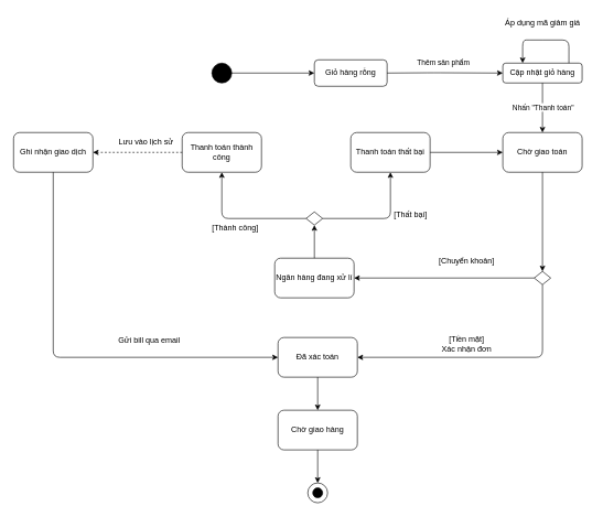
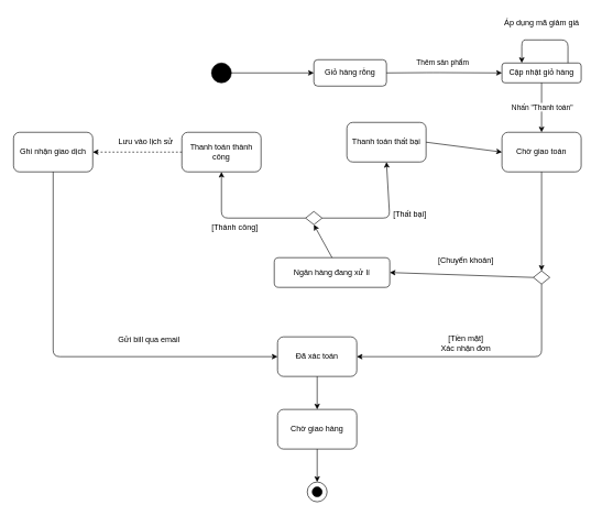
  <mxCell id="0" />
  <mxCell id="1" parent="0" />
- <mxCell id="2" value="Thanh toán thất bại" style="rounded=1;whiteSpace=wrap;html=1;" parent="1" vertex="1"><mxGeometry x="530" y="200" width="120" height="60" as="geometry" /></mxCell>
+ <mxCell id="2" value="Thanh toán thất bại" style="rounded=1;whiteSpace=wrap;html=1;" parent="1" vertex="1"><mxGeometry x="525" y="185" width="120" height="60" as="geometry" /></mxCell>
  <mxCell id="3" value="Thanh toán thành công" style="rounded=1;whiteSpace=wrap;html=1;" parent="1" vertex="1"><mxGeometry x="275" y="200" width="120" height="60" as="geometry" /></mxCell>
  <mxCell id="4" value="Giỏ hàng rỗng" style="rounded=1;whiteSpace=wrap;html=1;" parent="1" vertex="1"><mxGeometry x="475" y="90" width="110" height="40" as="geometry" /></mxCell>
  <mxCell id="5" value="Cập nhật giỏ hàng" style="rounded=1;whiteSpace=wrap;html=1;" parent="1" vertex="1"><mxGeometry x="760" y="95" width="120" height="30" as="geometry" /></mxCell>
  <mxCell id="6" value="Chờ giao toán" style="rounded=1;whiteSpace=wrap;html=1;" parent="1" vertex="1"><mxGeometry x="760" y="200" width="120" height="60" as="geometry" /></mxCell>
- <mxCell id="7" value="Ngân hàng đang xử lí" style="rounded=1;whiteSpace=wrap;html=1;" parent="1" vertex="1"><mxGeometry x="415" y="390" width="120" height="60" as="geometry" /></mxCell>
+ <mxCell id="7" value="Ngân hàng đang xử lí" style="rounded=1;whiteSpace=wrap;html=1;" parent="1" vertex="1"><mxGeometry x="415" y="390" width="175" height="45" as="geometry" /></mxCell>
  <mxCell id="8" value="" style="ellipse;whiteSpace=wrap;html=1;aspect=fixed;fillColor=#000000;" parent="1" vertex="1"><mxGeometry x="320" y="95" width="30" height="30" as="geometry" /></mxCell>
  <mxCell id="9" value="" style="endArrow=classic;html=1;exitX=1;exitY=0.5;exitDx=0;exitDy=0;entryX=0;entryY=0.5;entryDx=0;entryDy=0;" parent="1" source="8" target="4" edge="1"><mxGeometry width="50" height="50" relative="1" as="geometry"><mxPoint x="470" y="270" as="sourcePoint" /><mxPoint x="520" y="220" as="targetPoint" /></mxGeometry></mxCell>
  <mxCell id="10" value="" style="endArrow=classic;html=1;exitX=1;exitY=0.5;exitDx=0;exitDy=0;entryX=0;entryY=0.5;entryDx=0;entryDy=0;" parent="1" source="4" target="5" edge="1"><mxGeometry width="50" height="50" relative="1" as="geometry"><mxPoint x="585" y="109.55" as="sourcePoint" /><mxPoint x="710" y="109.55" as="targetPoint" /><Array as="points"><mxPoint x="655" y="109.55" /></Array></mxGeometry></mxCell>
  <mxCell id="11" value="Thêm sản phẩm" style="edgeLabel;html=1;align=center;verticalAlign=middle;resizable=0;points=[];" parent="10" vertex="1" connectable="0"><mxGeometry x="0.008" relative="1" as="geometry"><mxPoint x="-3" y="-15" as="offset" /></mxGeometry></mxCell>
  <mxCell id="12" value="" style="endArrow=classic;html=1;exitX=0.5;exitY=1;exitDx=0;exitDy=0;entryX=0.5;entryY=0;entryDx=0;entryDy=0;" parent="1" source="5" target="6" edge="1"><mxGeometry width="50" height="50" relative="1" as="geometry"><mxPoint x="840" y="170" as="sourcePoint" /><mxPoint x="780" y="180" as="targetPoint" /></mxGeometry></mxCell>
  <mxCell id="13" value="Nhấn &quot;Thanh toán&quot;" style="edgeLabel;html=1;align=center;verticalAlign=middle;resizable=0;points=[];" parent="12" vertex="1" connectable="0"><mxGeometry x="0.008" relative="1" as="geometry"><mxPoint y="-2" as="offset" /></mxGeometry></mxCell>
  <mxCell id="14" value="" style="endArrow=classic;html=1;exitX=0.5;exitY=1;exitDx=0;exitDy=0;entryX=0.5;entryY=0;entryDx=0;entryDy=0;" parent="1" source="6" target="30" edge="1"><mxGeometry width="50" height="50" relative="1" as="geometry"><mxPoint x="760" y="340" as="sourcePoint" /><mxPoint x="680" y="210" as="targetPoint" /></mxGeometry></mxCell>
  <mxCell id="15" value="" style="endArrow=classic;html=1;exitX=0.5;exitY=0;exitDx=0;exitDy=0;entryX=0.5;entryY=1;entryDx=0;entryDy=0;" parent="1" source="7" target="25" edge="1"><mxGeometry width="50" height="50" relative="1" as="geometry"><mxPoint x="410" y="450" as="sourcePoint" /><mxPoint x="500" y="430" as="targetPoint" /></mxGeometry></mxCell>
  <mxCell id="16" value="" style="endArrow=classic;html=1;exitX=0.833;exitY=0;exitDx=0;exitDy=0;entryX=0.25;entryY=0;entryDx=0;entryDy=0;exitPerimeter=0;" parent="1" source="5" target="5" edge="1"><mxGeometry width="50" height="50" relative="1" as="geometry"><mxPoint x="860" y="170" as="sourcePoint" /><mxPoint x="710" y="30" as="targetPoint" /><Array as="points"><mxPoint x="860" y="60" /><mxPoint x="810" y="60" /><mxPoint x="790" y="60" /></Array></mxGeometry></mxCell>
  <mxCell id="17" value="Áp dụng mã giảm giá" style="text;html=1;align=center;verticalAlign=middle;resizable=0;points=[];autosize=1;strokeColor=none;fillColor=none;" parent="1" vertex="1"><mxGeometry x="750" y="20" width="140" height="30" as="geometry" /></mxCell>
  <mxCell id="18" value="Gửi bill qua email" style="text;html=1;align=center;verticalAlign=middle;resizable=0;points=[];autosize=1;strokeColor=none;fillColor=none;" parent="1" vertex="1"><mxGeometry x="165" y="500" width="120" height="30" as="geometry" /></mxCell>
  <mxCell id="19" value="Chờ giao hàng" style="rounded=1;whiteSpace=wrap;html=1;" parent="1" vertex="1"><mxGeometry x="420" y="620" width="120" height="60" as="geometry" /></mxCell>
  <mxCell id="20" value="" style="endArrow=classic;html=1;exitX=0.5;exitY=1;exitDx=0;exitDy=0;entryX=0.5;entryY=0;entryDx=0;entryDy=0;" parent="1" source="19" target="21" edge="1"><mxGeometry width="50" height="50" relative="1" as="geometry"><mxPoint x="790" y="600" as="sourcePoint" /><mxPoint x="430" y="850" as="targetPoint" /></mxGeometry></mxCell>
  <mxCell id="21" value="" style="ellipse;whiteSpace=wrap;html=1;aspect=fixed;" parent="1" vertex="1"><mxGeometry x="465" y="730" width="30" height="30" as="geometry" /></mxCell>
  <mxCell id="22" value="" style="endArrow=classic;html=1;exitX=0.5;exitY=1;exitDx=0;exitDy=0;entryX=1;entryY=0.5;entryDx=0;entryDy=0;" parent="1" source="30" target="38" edge="1"><mxGeometry width="50" height="50" relative="1" as="geometry"><mxPoint x="818.58" y="370" as="sourcePoint" /><mxPoint x="500" y="570" as="targetPoint" /><Array as="points"><mxPoint x="820" y="540" /></Array></mxGeometry></mxCell>
  <mxCell id="23" value="[Tiền mặt]&lt;br&gt;&lt;div&gt;&lt;span style=&quot;background-color: transparent;&quot;&gt;Xác nhận đơn&lt;/span&gt;&lt;/div&gt;" style="text;html=1;align=center;verticalAlign=middle;resizable=0;points=[];autosize=1;strokeColor=none;fillColor=none;" parent="1" vertex="1"><mxGeometry x="655" y="500" width="100" height="40" as="geometry" /></mxCell>
  <mxCell id="24" value="" style="ellipse;whiteSpace=wrap;html=1;aspect=fixed;fillColor=#000000;" parent="1" vertex="1"><mxGeometry x="472.5" y="737.5" width="15" height="15" as="geometry" /></mxCell>
  <mxCell id="25" value="" style="rhombus;whiteSpace=wrap;html=1;" parent="1" vertex="1"><mxGeometry x="462.5" y="320" width="25" height="20" as="geometry" /></mxCell>
  <mxCell id="26" value="" style="endArrow=classic;html=1;exitX=0;exitY=0.5;exitDx=0;exitDy=0;entryX=0.5;entryY=1;entryDx=0;entryDy=0;" parent="1" source="25" target="3" edge="1"><mxGeometry width="50" height="50" relative="1" as="geometry"><mxPoint x="310" y="520" as="sourcePoint" /><mxPoint x="360" y="470" as="targetPoint" /><Array as="points"><mxPoint x="335" y="330" /></Array></mxGeometry></mxCell>
  <mxCell id="27" value="" style="endArrow=classic;html=1;exitX=1;exitY=0.5;exitDx=0;exitDy=0;entryX=0.5;entryY=1;entryDx=0;entryDy=0;" parent="1" source="25" target="2" edge="1"><mxGeometry width="50" height="50" relative="1" as="geometry"><mxPoint x="570" y="490" as="sourcePoint" /><mxPoint x="620" y="440" as="targetPoint" /><Array as="points"><mxPoint x="590" y="330" /></Array></mxGeometry></mxCell>
  <mxCell id="28" value="[Thất bại]" style="text;html=1;align=center;verticalAlign=middle;resizable=0;points=[];autosize=1;strokeColor=none;fillColor=none;" parent="1" vertex="1"><mxGeometry x="585" y="310" width="70" height="30" as="geometry" /></mxCell>
  <mxCell id="29" value="[Thành công]" style="text;html=1;align=center;verticalAlign=middle;resizable=0;points=[];autosize=1;strokeColor=none;fillColor=none;" parent="1" vertex="1"><mxGeometry x="310" y="330" width="90" height="30" as="geometry" /></mxCell>
  <mxCell id="30" value="" style="rhombus;whiteSpace=wrap;html=1;" parent="1" vertex="1"><mxGeometry x="807.5" y="410" width="25" height="20" as="geometry" /></mxCell>
  <mxCell id="31" value="" style="endArrow=classic;html=1;exitX=0;exitY=0.5;exitDx=0;exitDy=0;entryX=1;entryY=0.5;entryDx=0;entryDy=0;" parent="1" source="30" target="7" edge="1"><mxGeometry width="50" height="50" relative="1" as="geometry"><mxPoint x="680" y="430" as="sourcePoint" /><mxPoint x="730" y="380" as="targetPoint" /><Array as="points" /></mxGeometry></mxCell>
  <mxCell id="32" value="[Chuyển khoản]" style="text;html=1;align=center;verticalAlign=middle;resizable=0;points=[];autosize=1;strokeColor=none;fillColor=none;" parent="1" vertex="1"><mxGeometry x="650" y="380" width="110" height="30" as="geometry" /></mxCell>
  <mxCell id="33" value="&lt;span style=&quot;color: rgb(0, 0, 0); text-wrap-mode: nowrap;&quot;&gt;Ghi nhận giao dịch&lt;/span&gt;" style="rounded=1;whiteSpace=wrap;html=1;" parent="1" vertex="1"><mxGeometry x="20" y="200" width="120" height="60" as="geometry" /></mxCell>
  <mxCell id="34" value="" style="endArrow=classic;html=1;exitX=0;exitY=0.5;exitDx=0;exitDy=0;entryX=1;entryY=0.5;entryDx=0;entryDy=0;dashed=1;" parent="1" source="3" target="33" edge="1"><mxGeometry width="50" height="50" relative="1" as="geometry"><mxPoint x="200" y="590" as="sourcePoint" /><mxPoint x="250" y="540" as="targetPoint" /></mxGeometry></mxCell>
  <mxCell id="35" value="Lưu vào lịch sử" style="text;html=1;align=center;verticalAlign=middle;resizable=0;points=[];autosize=1;strokeColor=none;fillColor=none;" parent="1" vertex="1"><mxGeometry x="165" y="200" width="110" height="30" as="geometry" /></mxCell>
  <mxCell id="36" value="" style="endArrow=classic;html=1;exitX=0.5;exitY=1;exitDx=0;exitDy=0;entryX=0;entryY=0.5;entryDx=0;entryDy=0;" parent="1" source="33" target="38" edge="1"><mxGeometry width="50" height="50" relative="1" as="geometry"><mxPoint x="380" y="640" as="sourcePoint" /><mxPoint x="400" y="570" as="targetPoint" /><Array as="points"><mxPoint x="80" y="540" /></Array></mxGeometry></mxCell>
  <mxCell id="37" value="" style="endArrow=classic;html=1;exitX=1;exitY=0.5;exitDx=0;exitDy=0;entryX=0;entryY=0.5;entryDx=0;entryDy=0;" edge="1" parent="1" source="2" target="6"><mxGeometry width="50" height="50" relative="1" as="geometry"><mxPoint x="650" y="310" as="sourcePoint" /><mxPoint x="700" y="260" as="targetPoint" /></mxGeometry></mxCell>
  <mxCell id="38" value="Đã xác toán" style="rounded=1;whiteSpace=wrap;html=1;" vertex="1" parent="1"><mxGeometry x="420" y="510" width="120" height="60" as="geometry" /></mxCell>
  <mxCell id="39" value="" style="endArrow=classic;html=1;exitX=0.5;exitY=1;exitDx=0;exitDy=0;entryX=0.5;entryY=0;entryDx=0;entryDy=0;" edge="1" parent="1" source="38" target="19"><mxGeometry width="50" height="50" relative="1" as="geometry"><mxPoint x="340" y="630" as="sourcePoint" /><mxPoint x="390" y="580" as="targetPoint" /></mxGeometry></mxCell>
